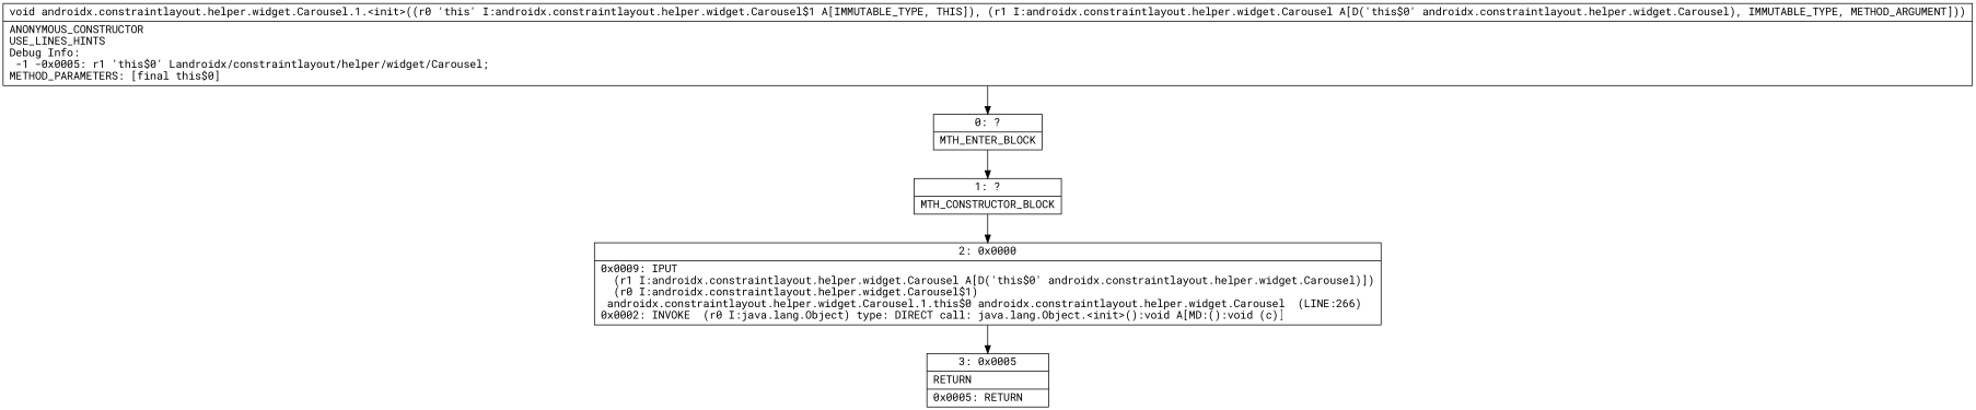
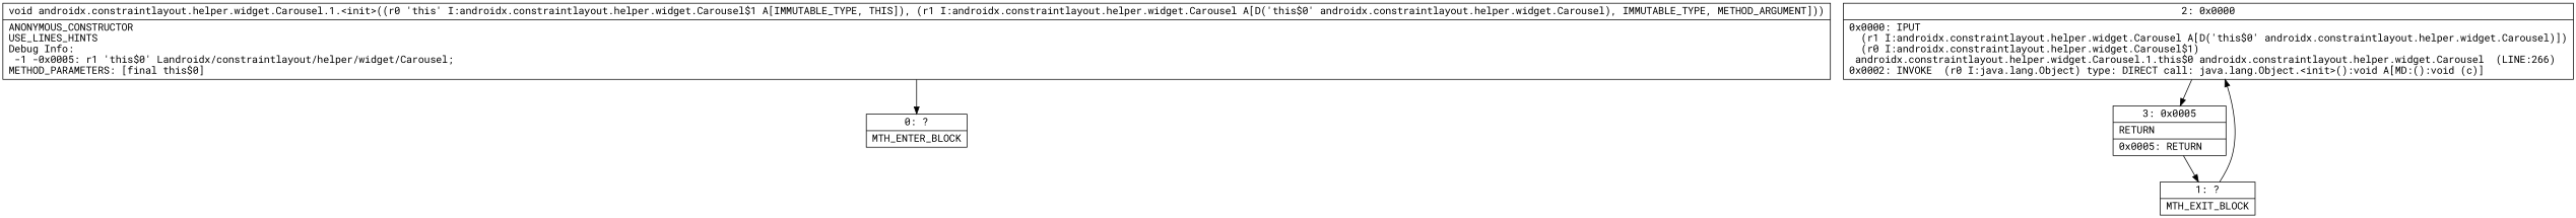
  digraph {
    fontname="Roboto Mono"
    node [fontname="Roboto Mono" shape=record]
    edge [fontname="Roboto Mono"]
    n1 [label="{0\:\ ?|MTH_ENTER_BLOCK\l}"]
-   n2 [label="{2\:\ 0x0000|0x0009: IPUT  \l  (r1 I:androidx.constraintlayout.helper.widget.Carousel A[D('this$0' androidx.constraintlayout.helper.widget.Carousel)])\l  (r0 I:androidx.constraintlayout.helper.widget.Carousel$1)\l androidx.constraintlayout.helper.widget.Carousel.1.this$0 androidx.constraintlayout.helper.widget.Carousel  (LINE:266)\l0x0002: INVOKE  (r0 I:java.lang.Object) type: DIRECT call: java.lang.Object.\<init\>():void A[MD:():void (c)]\l}"]
+   n2 [label="{2\:\ 0x0000|0x0000: IPUT  \l  (r1 I:androidx.constraintlayout.helper.widget.Carousel A[D('this$0' androidx.constraintlayout.helper.widget.Carousel)])\l  (r0 I:androidx.constraintlayout.helper.widget.Carousel$1)\l androidx.constraintlayout.helper.widget.Carousel.1.this$0 androidx.constraintlayout.helper.widget.Carousel  (LINE:266)\l0x0002: INVOKE  (r0 I:java.lang.Object) type: DIRECT call: java.lang.Object.\<init\>():void A[MD:():void (c)]\l}"]
    n3 [label="{3\:\ 0x0005|RETURN\l|0x0005: RETURN   \l}"]
-   n4 [label="{1\:\ ?|MTH_CONSTRUCTOR_BLOCK\l}"]
+   n4 [label="{1\:\ ?|MTH_EXIT_BLOCK\l}"]
    n5 [label="{void androidx.constraintlayout.helper.widget.Carousel.1.\<init\>((r0 'this' I:androidx.constraintlayout.helper.widget.Carousel$1 A[IMMUTABLE_TYPE, THIS]), (r1 I:androidx.constraintlayout.helper.widget.Carousel A[D('this$0' androidx.constraintlayout.helper.widget.Carousel), IMMUTABLE_TYPE, METHOD_ARGUMENT]))  | ANONYMOUS_CONSTRUCTOR\lUSE_LINES_HINTS\lDebug Info:\l  \-1 \-0x0005: r1 'this$0' Landroidx\/constraintlayout\/helper\/widget\/Carousel;\lMETHOD_PARAMETERS: [final this$0]\l}"]
    n2 -> n3
-   n1 -> n4
+   n3 -> n4
    n4 -> n2
    n5 -> n1
  }
